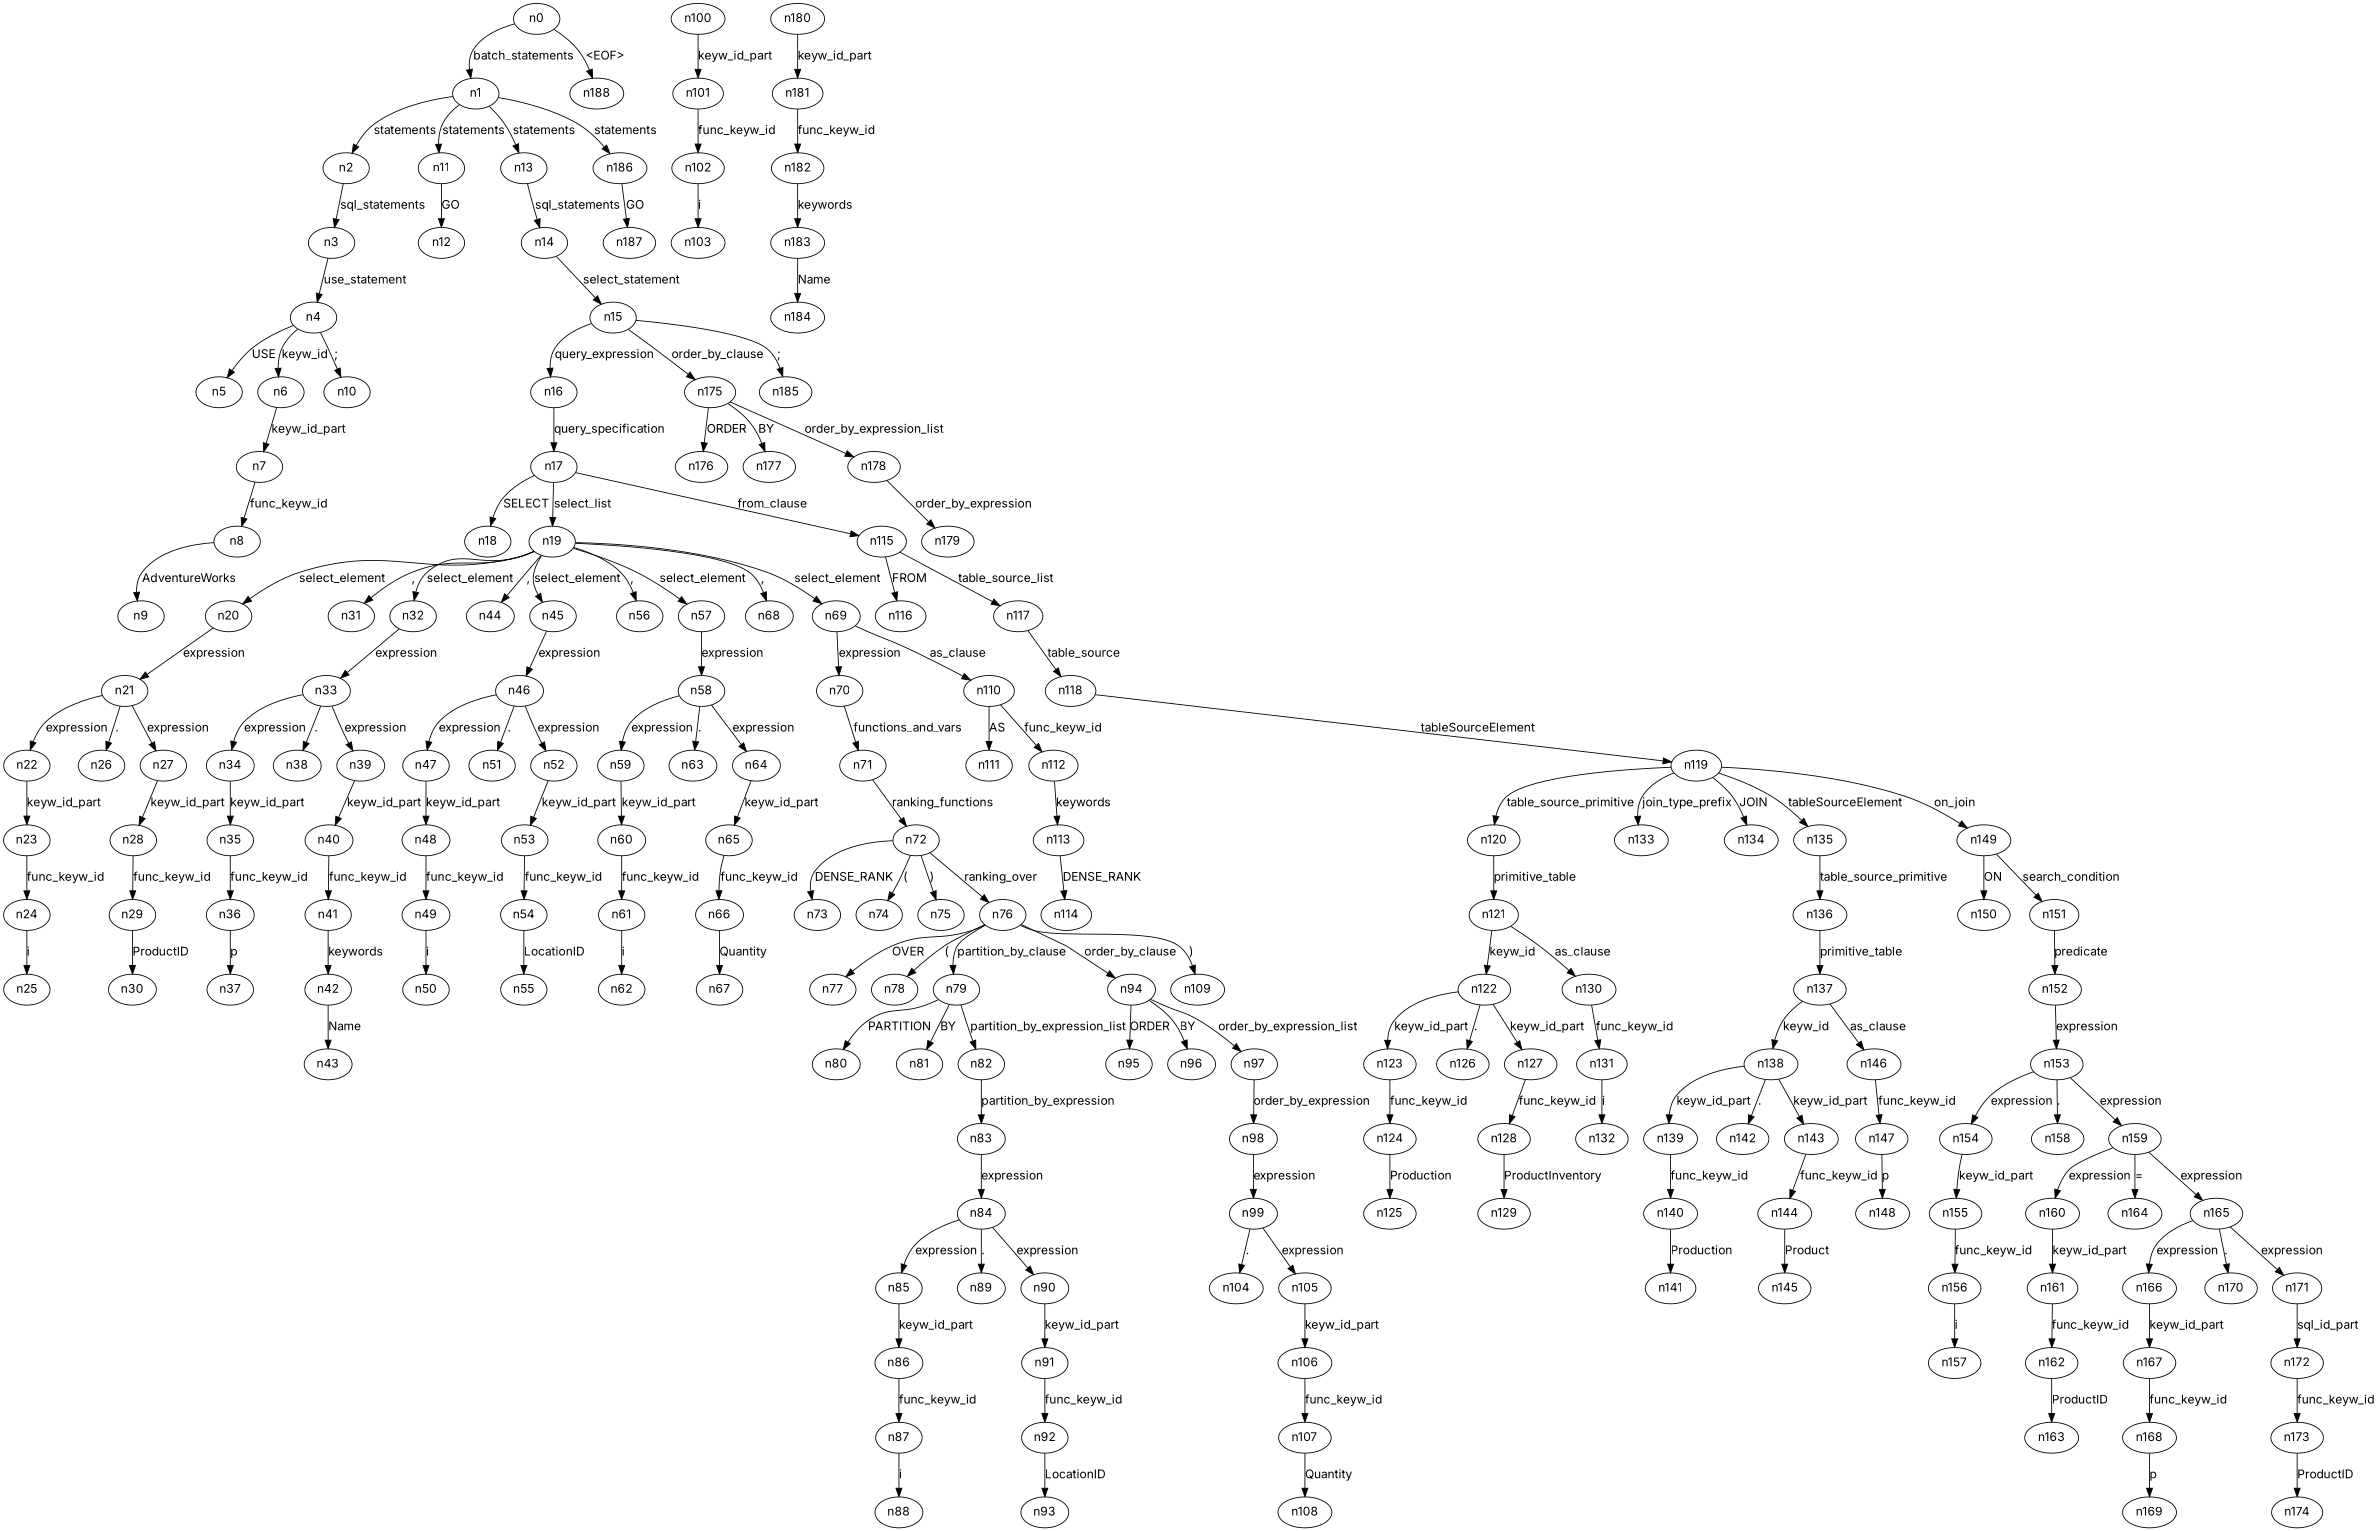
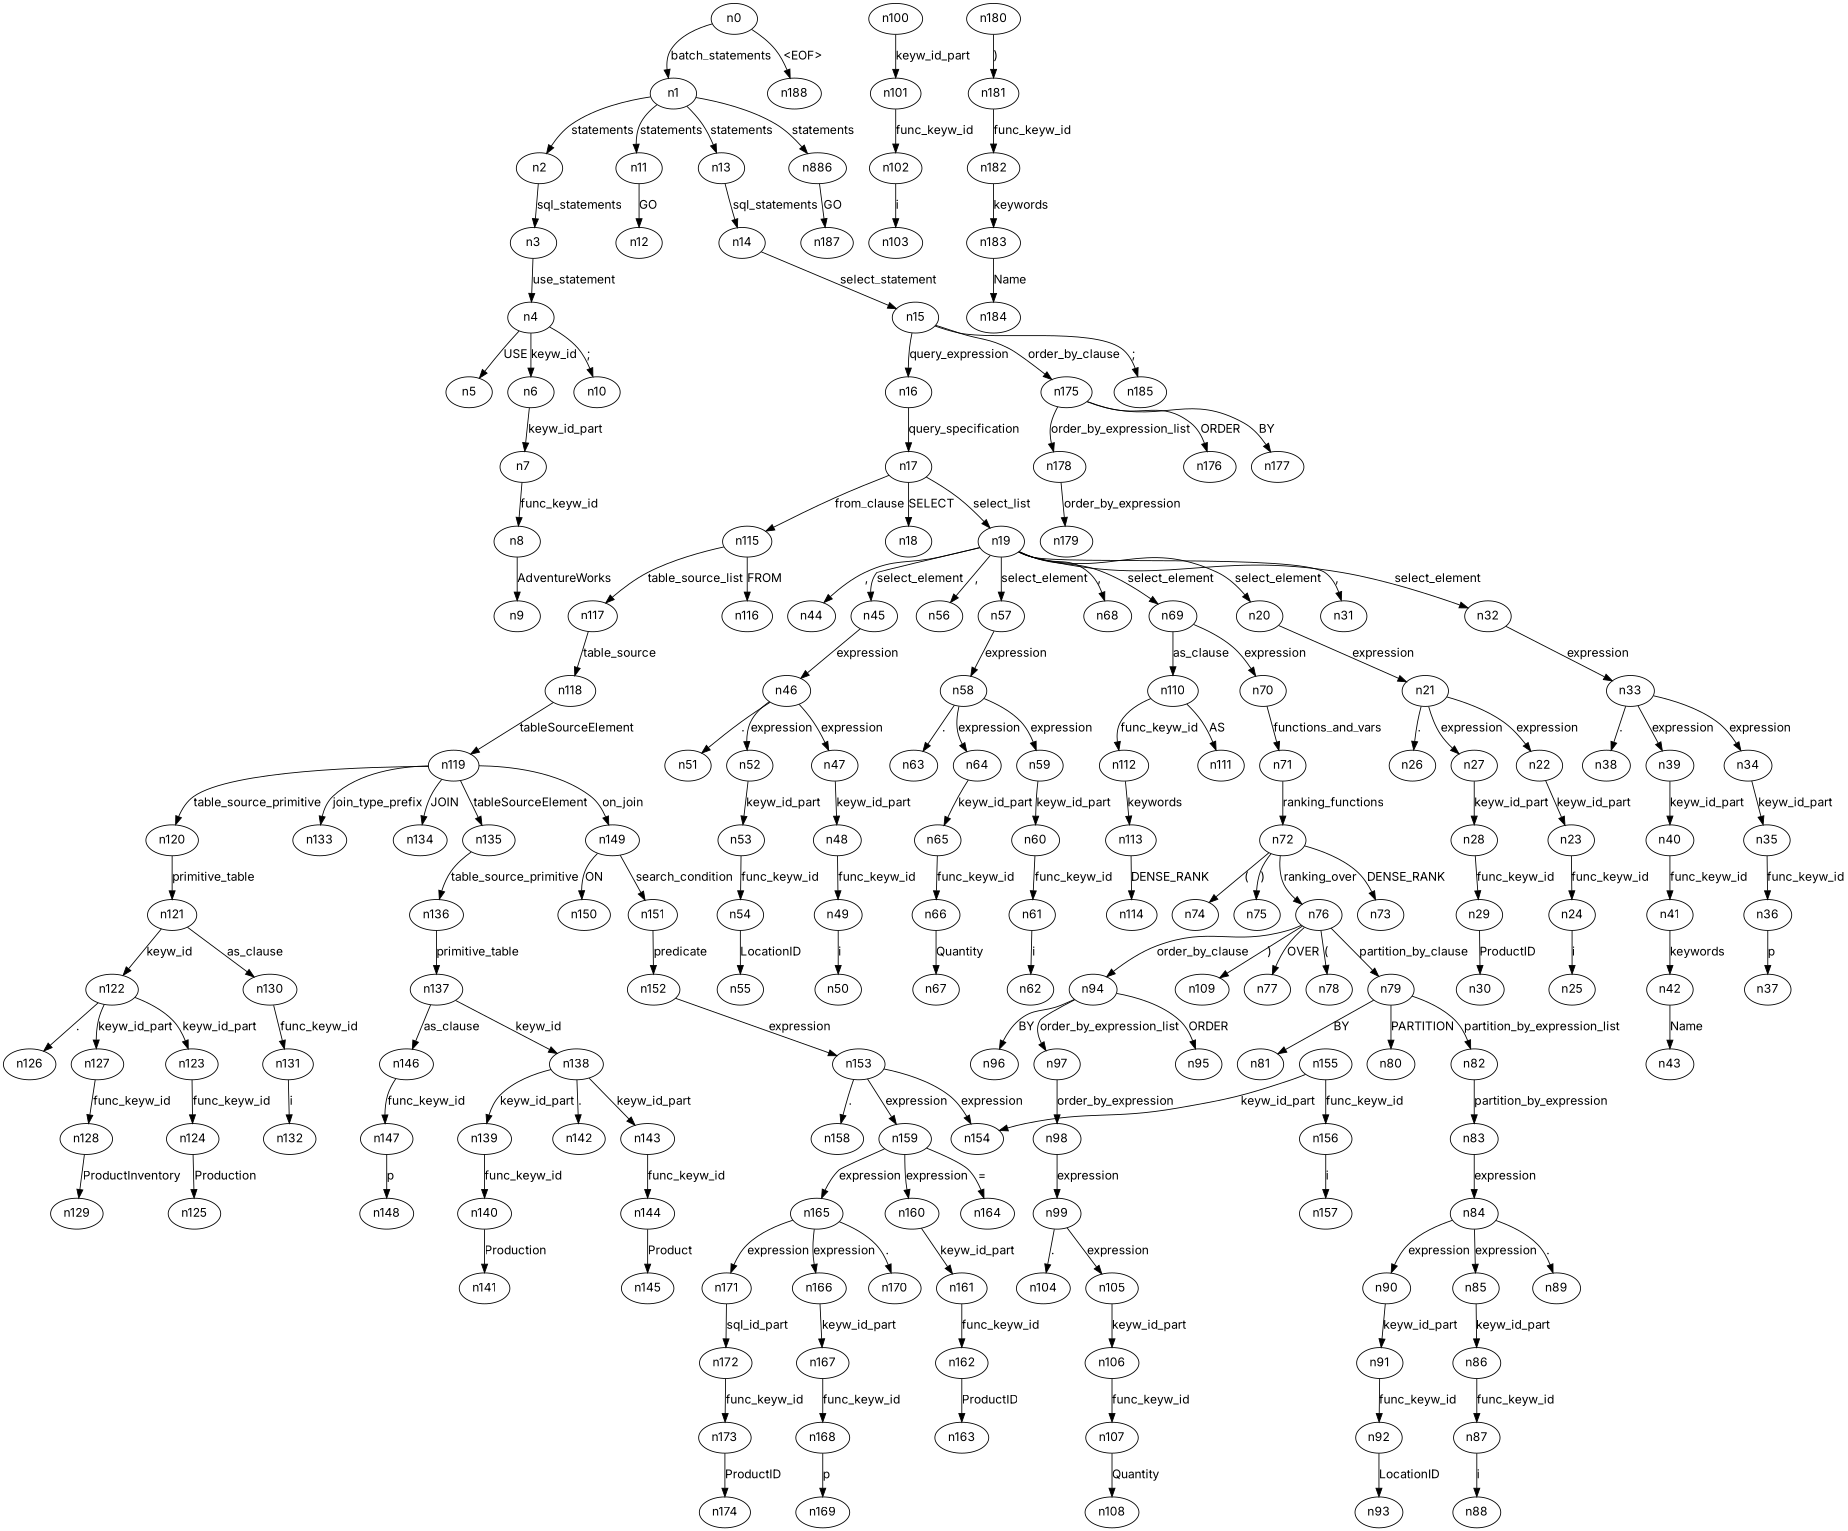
  digraph {
    fontname=Inter
    node [fontname=Inter]
    edge [fontname=Inter]
    n0
    n1
    n188
    n2
    n11
    n13
-   n186
+   n186 [label=n886]
    n3
    n12
    n14
    n187
    n4
    n5
    n6
    n10
    n7
    n8
    n9
    n15
    n16
    n175
    n185
    n17
    n176
    n177
    n178
    n18
    n19
    n115
    n20
    n31
    n32
    n44
    n45
    n56
    n57
    n68
    n69
    n116
    n117
    n21
    n33
    n46
    n58
    n70
    n110
    n22
    n26
    n27
    n23
    n28
    n24
    n25
    n29
    n30
    n34
    n38
    n39
    n35
    n40
    n36
    n37
    n41
    n42
    n43
    n47
    n51
    n52
    n48
    n53
    n49
    n50
    n54
    n55
    n59
    n63
    n64
    n60
    n65
    n61
    n62
    n66
    n67
    n71
    n111
    n112
    n72
    n73
    n74
    n75
    n76
    n77
    n78
    n79
    n94
    n109
    n80
    n81
    n82
    n95
    n96
    n97
    n83
    n84
    n85
    n89
    n90
    n86
    n91
    n87
    n88
    n92
    n93
    n98
    n99
    n104
    n105
    n100
    n101
    n106
    n102
    n103
    n107
    n108
    n113
    n114
    n118
    n119
    n120
    n133
    n134
    n135
    n149
    n121
    n136
    n150
    n151
    n122
    n130
    n123
    n126
    n127
    n131
    n124
    n128
    n125
    n129
    n132
    n137
    n138
    n146
    n139
    n142
    n143
    n147
    n140
    n144
    n141
    n145
    n148
    n152
    n153
    n154
    n158
    n159
    n155
    n160
    n164
    n165
    n156
    n157
    n161
    n166
    n170
    n171
    n162
    n163
    n167
    n172
    n168
    n169
    n173
    n174
    n179
    n180
    n181
    n182
    n183
    n184
    n0 -> n1 [label=batch_statements]
    n0 -> n188 [label="<EOF>"]
    n1 -> n2 [label=statements]
    n1 -> n11 [label=statements]
    n1 -> n13 [label=statements]
    n1 -> n186 [label=statements]
    n2 -> n3 [label=sql_statements]
    n11 -> n12 [label=GO]
    n13 -> n14 [label=sql_statements]
    n186 -> n187 [label=GO]
    n3 -> n4 [label=use_statement]
    n14 -> n15 [label=select_statement]
    n4 -> n5 [label=USE]
    n4 -> n6 [label=keyw_id]
    n4 -> n10 [label=";"]
    n6 -> n7 [label=keyw_id_part]
    n7 -> n8 [label=func_keyw_id]
    n8 -> n9 [label=AdventureWorks]
    n15 -> n16 [label=query_expression]
    n15 -> n175 [label=order_by_clause]
    n15 -> n185 [label=";"]
    n16 -> n17 [label=query_specification]
    n175 -> n176 [label=ORDER]
    n175 -> n177 [label=BY]
    n175 -> n178 [label=order_by_expression_list]
    n17 -> n18 [label=SELECT]
    n17 -> n19 [label=select_list]
    n17 -> n115 [label=from_clause]
    n178 -> n179 [label=order_by_expression]
    n19 -> n20 [label=select_element]
    n19 -> n31 [label=","]
    n19 -> n32 [label=select_element]
    n19 -> n44 [label=","]
    n19 -> n45 [label=select_element]
    n19 -> n56 [label=","]
    n19 -> n57 [label=select_element]
    n19 -> n68 [label=","]
    n19 -> n69 [label=select_element]
    n115 -> n116 [label=FROM]
    n115 -> n117 [label=table_source_list]
    n20 -> n21 [label=expression]
    n32 -> n33 [label=expression]
    n45 -> n46 [label=expression]
    n57 -> n58 [label=expression]
    n69 -> n70 [label=expression]
    n69 -> n110 [label=as_clause]
    n117 -> n118 [label=table_source]
    n21 -> n22 [label=expression]
    n21 -> n26 [label="."]
    n21 -> n27 [label=expression]
    n33 -> n34 [label=expression]
    n33 -> n38 [label="."]
    n33 -> n39 [label=expression]
    n46 -> n47 [label=expression]
    n46 -> n51 [label="."]
    n46 -> n52 [label=expression]
    n58 -> n59 [label=expression]
    n58 -> n63 [label="."]
    n58 -> n64 [label=expression]
    n70 -> n71 [label=functions_and_vars]
    n110 -> n111 [label=AS]
    n110 -> n112 [label=func_keyw_id]
    n22 -> n23 [label=keyw_id_part]
    n27 -> n28 [label=keyw_id_part]
    n23 -> n24 [label=func_keyw_id]
    n28 -> n29 [label=func_keyw_id]
    n24 -> n25 [label=i]
    n29 -> n30 [label=ProductID]
    n34 -> n35 [label=keyw_id_part]
    n39 -> n40 [label=keyw_id_part]
    n35 -> n36 [label=func_keyw_id]
    n40 -> n41 [label=func_keyw_id]
    n36 -> n37 [label=p]
    n41 -> n42 [label=keywords]
    n42 -> n43 [label=Name]
    n47 -> n48 [label=keyw_id_part]
    n52 -> n53 [label=keyw_id_part]
    n48 -> n49 [label=func_keyw_id]
    n53 -> n54 [label=func_keyw_id]
    n49 -> n50 [label=i]
    n54 -> n55 [label=LocationID]
    n59 -> n60 [label=keyw_id_part]
    n64 -> n65 [label=keyw_id_part]
    n60 -> n61 [label=func_keyw_id]
    n65 -> n66 [label=func_keyw_id]
    n61 -> n62 [label=i]
    n66 -> n67 [label=Quantity]
    n71 -> n72 [label=ranking_functions]
    n112 -> n113 [label=keywords]
    n72 -> n73 [label=DENSE_RANK]
    n72 -> n74 [label="("]
    n72 -> n75 [label=")"]
    n72 -> n76 [label=ranking_over]
    n76 -> n77 [label=OVER]
    n76 -> n78 [label="("]
    n76 -> n79 [label=partition_by_clause]
    n76 -> n94 [label=order_by_clause]
    n76 -> n109 [label=")"]
    n79 -> n80 [label=PARTITION]
    n79 -> n81 [label=BY]
    n79 -> n82 [label=partition_by_expression_list]
    n94 -> n95 [label=ORDER]
    n94 -> n96 [label=BY]
    n94 -> n97 [label=order_by_expression_list]
    n82 -> n83 [label=partition_by_expression]
    n97 -> n98 [label=order_by_expression]
    n83 -> n84 [label=expression]
    n84 -> n85 [label=expression]
    n84 -> n89 [label="."]
    n84 -> n90 [label=expression]
    n85 -> n86 [label=keyw_id_part]
    n90 -> n91 [label=keyw_id_part]
    n86 -> n87 [label=func_keyw_id]
    n91 -> n92 [label=func_keyw_id]
    n87 -> n88 [label=i]
    n92 -> n93 [label=LocationID]
    n98 -> n99 [label=expression]
    n99 -> n104 [label="."]
    n99 -> n105 [label=expression]
    n105 -> n106 [label=keyw_id_part]
    n100 -> n101 [label=keyw_id_part]
    n101 -> n102 [label=func_keyw_id]
    n106 -> n107 [label=func_keyw_id]
    n102 -> n103 [label=i]
    n107 -> n108 [label=Quantity]
    n113 -> n114 [label=DENSE_RANK]
    n118 -> n119 [label=tableSourceElement]
    n119 -> n120 [label=table_source_primitive]
    n119 -> n133 [label=join_type_prefix]
    n119 -> n134 [label=JOIN]
    n119 -> n135 [label=tableSourceElement]
    n119 -> n149 [label=on_join]
    n120 -> n121 [label=primitive_table]
    n135 -> n136 [label=table_source_primitive]
    n149 -> n150 [label=ON]
    n149 -> n151 [label=search_condition]
    n121 -> n122 [label=keyw_id]
    n121 -> n130 [label=as_clause]
    n136 -> n137 [label=primitive_table]
    n151 -> n152 [label=predicate]
    n122 -> n123 [label=keyw_id_part]
    n122 -> n126 [label="."]
    n122 -> n127 [label=keyw_id_part]
    n130 -> n131 [label=func_keyw_id]
    n123 -> n124 [label=func_keyw_id]
    n127 -> n128 [label=func_keyw_id]
    n131 -> n132 [label=i]
    n124 -> n125 [label=Production]
    n128 -> n129 [label=ProductInventory]
    n137 -> n138 [label=keyw_id]
    n137 -> n146 [label=as_clause]
    n138 -> n139 [label=keyw_id_part]
    n138 -> n142 [label="."]
    n138 -> n143 [label=keyw_id_part]
    n146 -> n147 [label=func_keyw_id]
    n139 -> n140 [label=func_keyw_id]
    n143 -> n144 [label=func_keyw_id]
    n147 -> n148 [label=p]
    n140 -> n141 [label=Production]
    n144 -> n145 [label=Product]
    n152 -> n153 [label=expression]
    n153 -> n154 [label=expression]
    n153 -> n158 [label="."]
    n153 -> n159 [label=expression]
-   n154 -> n155 [label=keyw_id_part]
+   n155 -> n154 [label=keyw_id_part]
    n159 -> n160 [label=expression]
    n159 -> n164 [label="="]
    n159 -> n165 [label=expression]
    n155 -> n156 [label=func_keyw_id]
    n160 -> n161 [label=keyw_id_part]
    n165 -> n166 [label=expression]
    n165 -> n170 [label="."]
    n165 -> n171 [label=expression]
    n156 -> n157 [label=i]
    n161 -> n162 [label=func_keyw_id]
    n166 -> n167 [label=keyw_id_part]
    n171 -> n172 [label=sql_id_part]
    n162 -> n163 [label=ProductID]
    n167 -> n168 [label=func_keyw_id]
    n172 -> n173 [label=func_keyw_id]
    n168 -> n169 [label=p]
    n173 -> n174 [label=ProductID]
-   n180 -> n181 [label=keyw_id_part]
+   n180 -> n181 [label=")"]
    n181 -> n182 [label=func_keyw_id]
    n182 -> n183 [label=keywords]
    n183 -> n184 [label=Name]
  }
